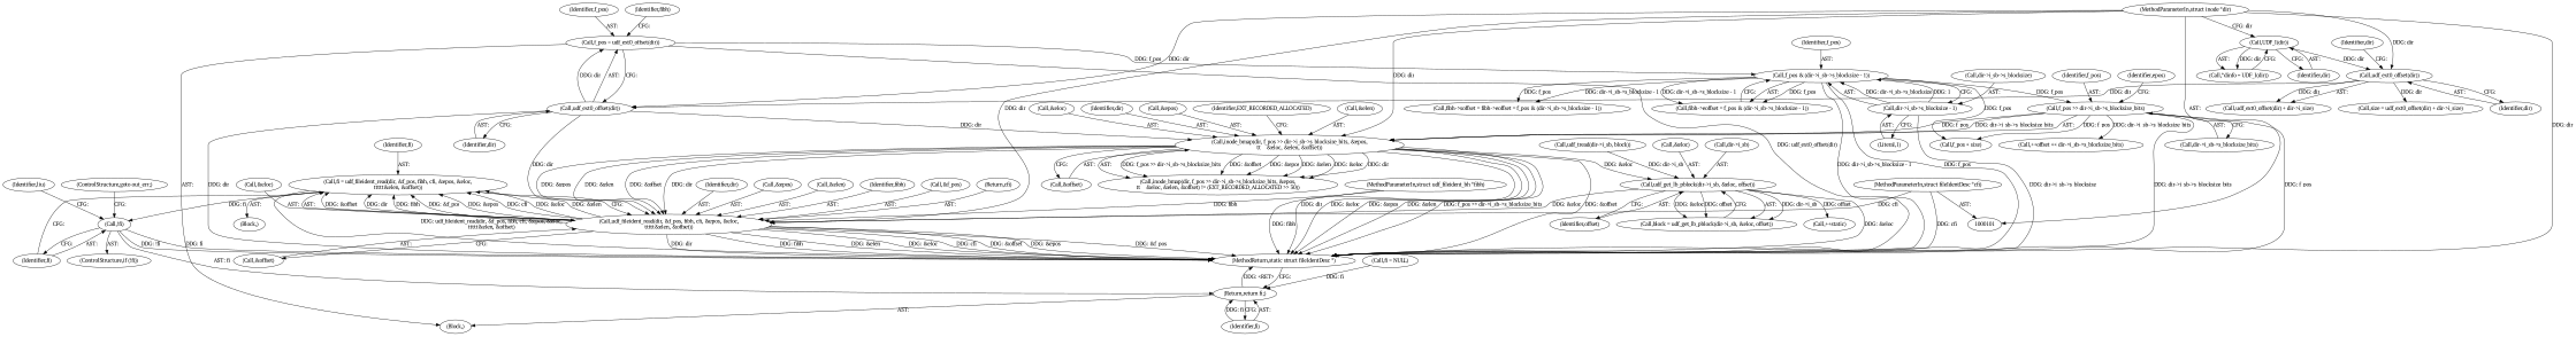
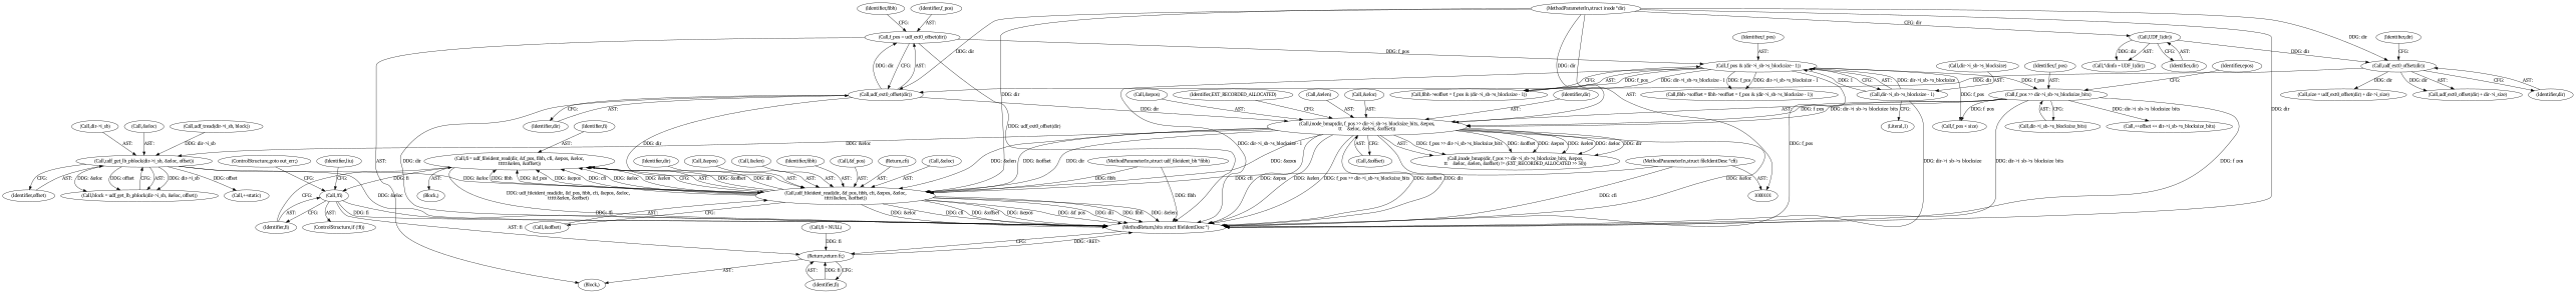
  digraph {
    fontname="PT Serif"
    node [fontname="PT Serif"]
    edge [fontname="PT Serif"]
    n1 [label="(Call,fi = udf_fileident_read(dir, &f_pos, fibh, cfi, &epos, &eloc,\n\t\t\t\t\t&elen, &offset))"]
    n2 [label="(Call,udf_fileident_read(dir, &f_pos, fibh, cfi, &epos, &eloc,\n\t\t\t\t\t&elen, &offset))"]
    n3 [label="(Call,!fi)"]
-   n4 [label="(MethodReturn,static struct fileIdentDesc *)"]
+   n4 [label="(MethodReturn,bits struct fileIdentDesc *)"]
    n5 [label="(Block,)"]
    n6 [label="(Call,&offset)"]
    n7 [label="(Return,return fi;)"]
    n8 [label="(Identifier,fi)"]
    n9 [label="(ControlStructure,if (!fi))"]
    n10 [label="(Call,udf_ext0_offset(dir))"]
    n11 [label="(Call,inode_bmap(dir, f_pos >> dir->i_sb->s_blocksize_bits, &epos,\n\t\t    &eloc, &elen, &offset))"]
    n12 [label="(Call,f_pos = udf_ext0_offset(dir))"]
    n13 [label="(Identifier,dir)"]
    n14 [label="(Call,udf_get_lb_pblock(dir->i_sb, &eloc, offset))"]
    n15 [label="(Call,&offset)"]
    n16 [label="(Call,inode_bmap(dir, f_pos >> dir->i_sb->s_blocksize_bits, &epos,\n\t\t    &eloc, &elen, &offset) != (EXT_RECORDED_ALLOCATED >> 30))"]
    n17 [label="(Call,f_pos & (dir->i_sb->s_blocksize - 1))"]
    n18 [label="(Block,)"]
    n19 [label="(Call,udf_ext0_offset(dir))"]
    n20 [label="(Call,udf_ext0_offset(dir) + dir->i_size)"]
    n21 [label="(Call,size = udf_ext0_offset(dir) + dir->i_size)"]
    n22 [label="(Identifier,dir)"]
    n23 [label="(Call,UDF_I(dir))"]
    n24 [label="(Call,*dinfo = UDF_I(dir))"]
    n25 [label="(Identifier,dir)"]
    n26 [label="(MethodParameterIn,struct inode *dir)"]
    1000101
    n28 [label="(Call,block = udf_get_lb_pblock(dir->i_sb, &eloc, offset))"]
    n29 [label="(Call,++static)"]
    n30 [label="(Identifier,offset)"]
    n31 [label="(Call,f_pos >> dir->i_sb->s_blocksize_bits)"]
    n32 [label="(Call,f_pos < size)"]
    n33 [label="(Call,dir->i_sb->s_blocksize_bits)"]
    n34 [label="(Call,++offset << dir->i_sb->s_blocksize_bits)"]
    n35 [label="(Call,dir->i_sb->s_blocksize - 1)"]
    n36 [label="(Call,fibh->soffset = fibh->eoffset = f_pos & (dir->i_sb->s_blocksize - 1))"]
    n37 [label="(Call,fibh->eoffset = f_pos & (dir->i_sb->s_blocksize - 1))"]
    n38 [label="(Literal,1)"]
    n39 [label="(MethodParameterIn,struct udf_fileident_bh *fibh)"]
    n40 [label="(MethodParameterIn,struct fileIdentDesc *cfi)"]
    n41 [label="(Call,udf_tread(dir->i_sb, block))"]
    n42 [label="(Identifier,fi)"]
    n43 [label="(Identifier,f_pos)"]
    n44 [label="(Call,dir->i_sb->s_blocksize)"]
    n45 [label="(Identifier,dir)"]
    n46 [label="(Call,&elen)"]
    n47 [label="(Call,&eloc)"]
    n48 [label="(Identifier,fibh)"]
    n49 [label="(Identifier,dir)"]
    n50 [label="(Call,&epos)"]
    n51 [label="(Call,&eloc)"]
    n52 [label="(Identifier,dir)"]
    n53 [label="(Call,&epos)"]
    n54 [label="(Identifier,f_pos)"]
    n55 [label="(Call,&elen)"]
    n56 [label="(Identifier,fibh)"]
    n57 [label="(Call,&f_pos)"]
    n58 [label="(Identifier,fi)"]
    n59 [label="(Identifier,f_pos)"]
    n60 [label="(Identifier,EXT_RECORDED_ALLOCATED)"]
    n61 [label="(Identifier,liu)"]
    n62 [label="(Return,cfi)"]
    n63 [label="(ControlStructure,goto out_err;)"]
    n64 [label="(Call,&eloc)"]
    n65 [label="(Identifier,epos)"]
    n66 [label="(Call,dir->i_sb)"]
    n67 [label="(Call,fi = NULL)"]
    n1 -> n2 [label="CFG: "]
    n1 -> n3 [label="DDG: fi"]
    n1 -> n4 [label="DDG: udf_fileident_read(dir, &f_pos, fibh, cfi, &epos, &eloc,\n\t\t\t\t\t&elen, &offset)"]
    n1 -> n5 [label="AST: "]
    n2 -> n1 [label="AST: "]
    n2 -> n1 [label="DDG: &offset"]
    n2 -> n1 [label="DDG: dir"]
    n2 -> n1 [label="DDG: fibh"]
    n2 -> n1 [label="DDG: &f_pos"]
    n2 -> n1 [label="DDG: &epos"]
    n2 -> n1 [label="DDG: cfi"]
    n2 -> n1 [label="DDG: &eloc"]
    n2 -> n1 [label="DDG: &elen"]
    n2 -> n4 [label="DDG: &f_pos"]
    n2 -> n4 [label="DDG: dir"]
    n2 -> n4 [label="DDG: fibh"]
    n2 -> n4 [label="DDG: &elen"]
    n2 -> n4 [label="DDG: &eloc"]
    n2 -> n4 [label="DDG: cfi"]
    n2 -> n4 [label="DDG: &offset"]
    n2 -> n4 [label="DDG: &epos"]
    n2 -> n6 [label="CFG: "]
    n3 -> n4 [label="DDG: fi"]
    n3 -> n4 [label="DDG: !fi"]
    n3 -> n7 [label="AST: fi"]
    n3 -> n8 [label="CFG: "]
    n3 -> n9 [label="AST: "]
    n4 -> n7 [label="CFG: "]
    n6 -> n2 [label="AST: "]
    n7 -> n4 [label="DDG: <RET>"]
    n7 -> n18 [label="AST: "]
    n7 -> n42 [label="CFG: "]
    n8 -> n1 [label="CFG: "]
    n8 -> n3 [label="AST: "]
    n10 -> n2 [label="DDG: dir"]
    n10 -> n4 [label="DDG: dir"]
    n10 -> n11 [label="DDG: dir"]
    n10 -> n12 [label="AST: "]
    n10 -> n12 [label="DDG: dir"]
    n10 -> n13 [label="CFG: "]
    n11 -> n2 [label="DDG: dir"]
    n11 -> n2 [label="DDG: &epos"]
    n11 -> n2 [label="DDG: &elen"]
    n11 -> n2 [label="DDG: &offset"]
    n11 -> n4 [label="DDG: &offset"]
    n11 -> n4 [label="DDG: dir"]
    n11 -> n4 [label="DDG: &eloc"]
    n11 -> n4 [label="DDG: &epos"]
    n11 -> n4 [label="DDG: &elen"]
    n11 -> n4 [label="DDG: f_pos >> dir->i_sb->s_blocksize_bits"]
    n11 -> n14 [label="DDG: &eloc"]
    n11 -> n15 [label="CFG: "]
    n11 -> n16 [label="AST: "]
    n11 -> n16 [label="DDG: f_pos >> dir->i_sb->s_blocksize_bits"]
    n11 -> n16 [label="DDG: &offset"]
    n11 -> n16 [label="DDG: &epos"]
    n11 -> n16 [label="DDG: &elen"]
    n11 -> n16 [label="DDG: &eloc"]
    n11 -> n16 [label="DDG: dir"]
    n12 -> n4 [label="DDG: udf_ext0_offset(dir)"]
    n12 -> n10 [label="CFG: "]
    n12 -> n17 [label="DDG: f_pos"]
    n12 -> n18 [label="AST: "]
    n13 -> n10 [label="AST: "]
    n14 -> n2 [label="DDG: &eloc"]
    n14 -> n4 [label="DDG: &eloc"]
    n14 -> n28 [label="AST: "]
    n14 -> n28 [label="DDG: dir->i_sb"]
    n14 -> n28 [label="DDG: &eloc"]
    n14 -> n28 [label="DDG: offset"]
    n14 -> n29 [label="DDG: offset"]
    n14 -> n30 [label="CFG: "]
    n15 -> n11 [label="AST: "]
    n17 -> n4 [label="DDG: dir->i_sb->s_blocksize - 1"]
    n17 -> n4 [label="DDG: f_pos"]
    n17 -> n31 [label="DDG: f_pos"]
    n17 -> n32 [label="DDG: f_pos"]
    n17 -> n35 [label="CFG: "]
    n17 -> n36 [label="DDG: f_pos"]
    n17 -> n36 [label="DDG: dir->i_sb->s_blocksize - 1"]
    n17 -> n37 [label="AST: "]
    n17 -> n37 [label="DDG: f_pos"]
    n17 -> n37 [label="DDG: dir->i_sb->s_blocksize - 1"]
    n19 -> n10 [label="DDG: dir"]
    n19 -> n20 [label="AST: "]
    n19 -> n20 [label="DDG: dir"]
    n19 -> n21 [label="DDG: dir"]
    n19 -> n22 [label="CFG: "]
    n22 -> n19 [label="AST: "]
    n23 -> n19 [label="DDG: dir"]
    n23 -> n24 [label="AST: "]
    n23 -> n24 [label="DDG: dir"]
    n23 -> n25 [label="CFG: "]
-   n24 -> n23 [label="CFG: "]
    n25 -> n23 [label="AST: "]
    n26 -> n2 [label="DDG: dir"]
    n26 -> n4 [label="DDG: dir"]
    n26 -> n10 [label="DDG: dir"]
    n26 -> n11 [label="DDG: dir"]
    n26 -> n19 [label="DDG: dir"]
    n26 -> n23 [label="CFG: dir"]
    n26 -> 1000101 [label="AST: "]
    n28 -> n14 [label="CFG: "]
    n30 -> n14 [label="AST: "]
    n31 -> n4 [label="DDG: dir->i_sb->s_blocksize_bits"]
    n31 -> n4 [label="DDG: f_pos"]
    n31 -> n11 [label="AST: "]
    n31 -> n11 [label="DDG: f_pos"]
    n31 -> n11 [label="DDG: dir->i_sb->s_blocksize_bits"]
    n31 -> n32 [label="DDG: f_pos"]
    n31 -> n33 [label="CFG: "]
    n31 -> n34 [label="DDG: dir->i_sb->s_blocksize_bits"]
    n33 -> n31 [label="AST: "]
    n35 -> n4 [label="DDG: dir->i_sb->s_blocksize"]
    n35 -> n17 [label="AST: "]
    n35 -> n17 [label="DDG: dir->i_sb->s_blocksize"]
    n35 -> n17 [label="DDG: 1"]
    n35 -> n38 [label="CFG: "]
    n37 -> n17 [label="CFG: "]
-   n38 -> n35 [label="AST: "]
    n39 -> n2 [label="DDG: fibh"]
    n39 -> n4 [label="DDG: fibh"]
    n40 -> n2 [label="DDG: cfi"]
    n40 -> n4 [label="DDG: cfi"]
    n40 -> 1000101 [label="AST: "]
    n41 -> n14 [label="DDG: dir->i_sb"]
    n42 -> n7 [label="AST: "]
    n42 -> n7 [label="DDG: fi"]
    n43 -> n17 [label="AST: "]
    n44 -> n35 [label="AST: "]
    n45 -> n19 [label="CFG: "]
    n46 -> n11 [label="AST: "]
    n47 -> n11 [label="AST: "]
    n48 -> n12 [label="CFG: "]
    n49 -> n11 [label="AST: "]
    n50 -> n11 [label="AST: "]
    n51 -> n14 [label="AST: "]
    n52 -> n2 [label="AST: "]
    n53 -> n2 [label="AST: "]
    n54 -> n31 [label="AST: "]
    n55 -> n2 [label="AST: "]
    n56 -> n2 [label="AST: "]
    n57 -> n2 [label="AST: "]
    n58 -> n1 [label="AST: "]
    n59 -> n12 [label="AST: "]
    n60 -> n11 [label="CFG: "]
    n61 -> n3 [label="CFG: "]
    n62 -> n2 [label="AST: "]
    n63 -> n3 [label="CFG: "]
    n64 -> n2 [label="AST: "]
    n65 -> n31 [label="CFG: "]
    n66 -> n14 [label="AST: "]
    n67 -> n7 [label="DDG: fi"]
  }
